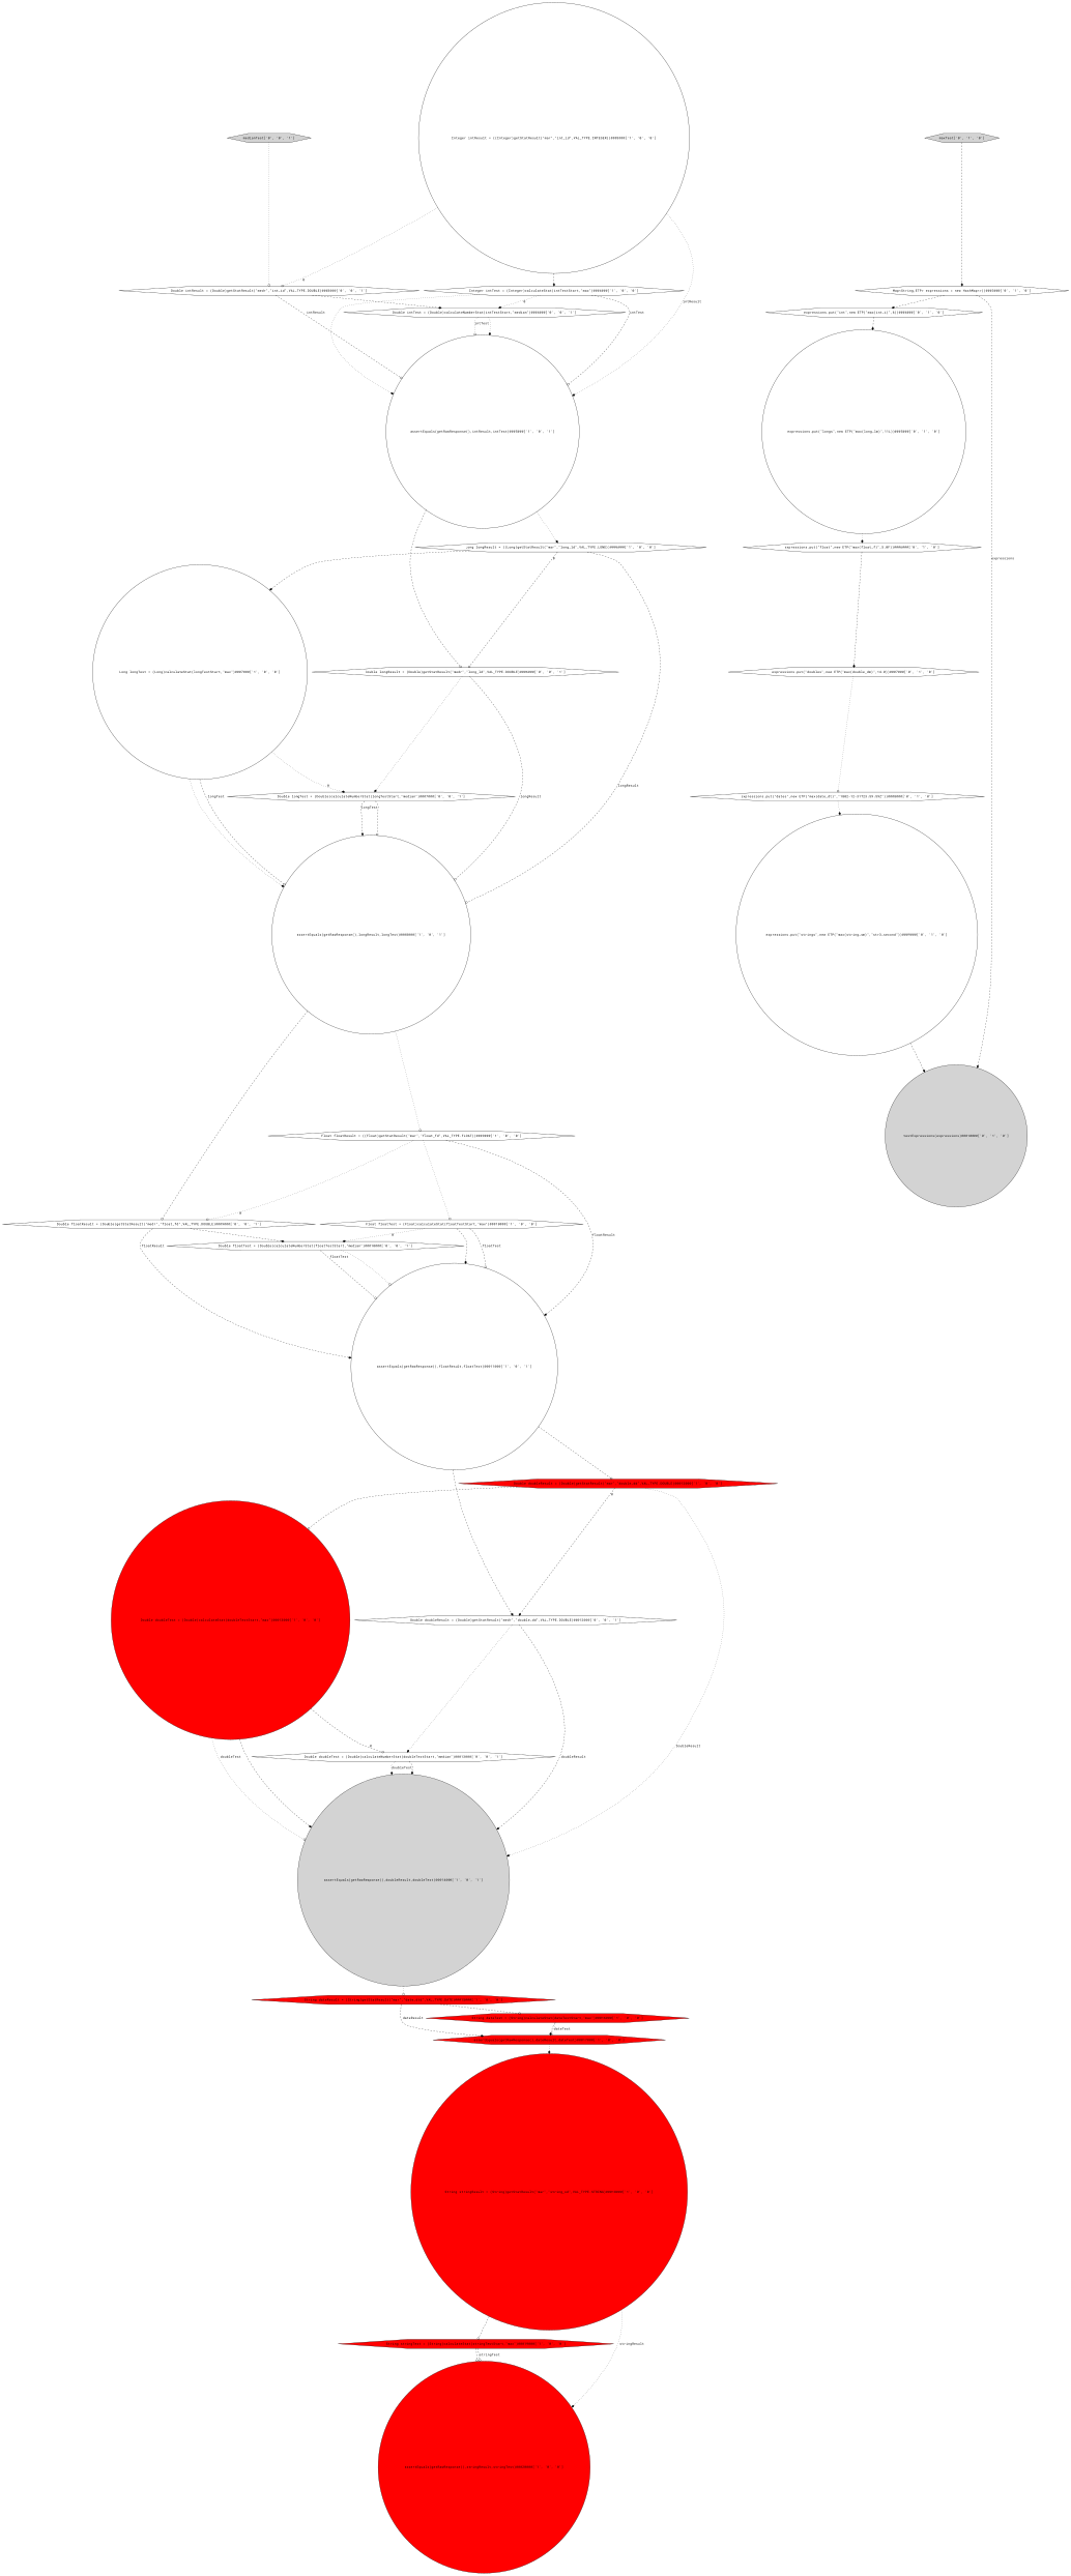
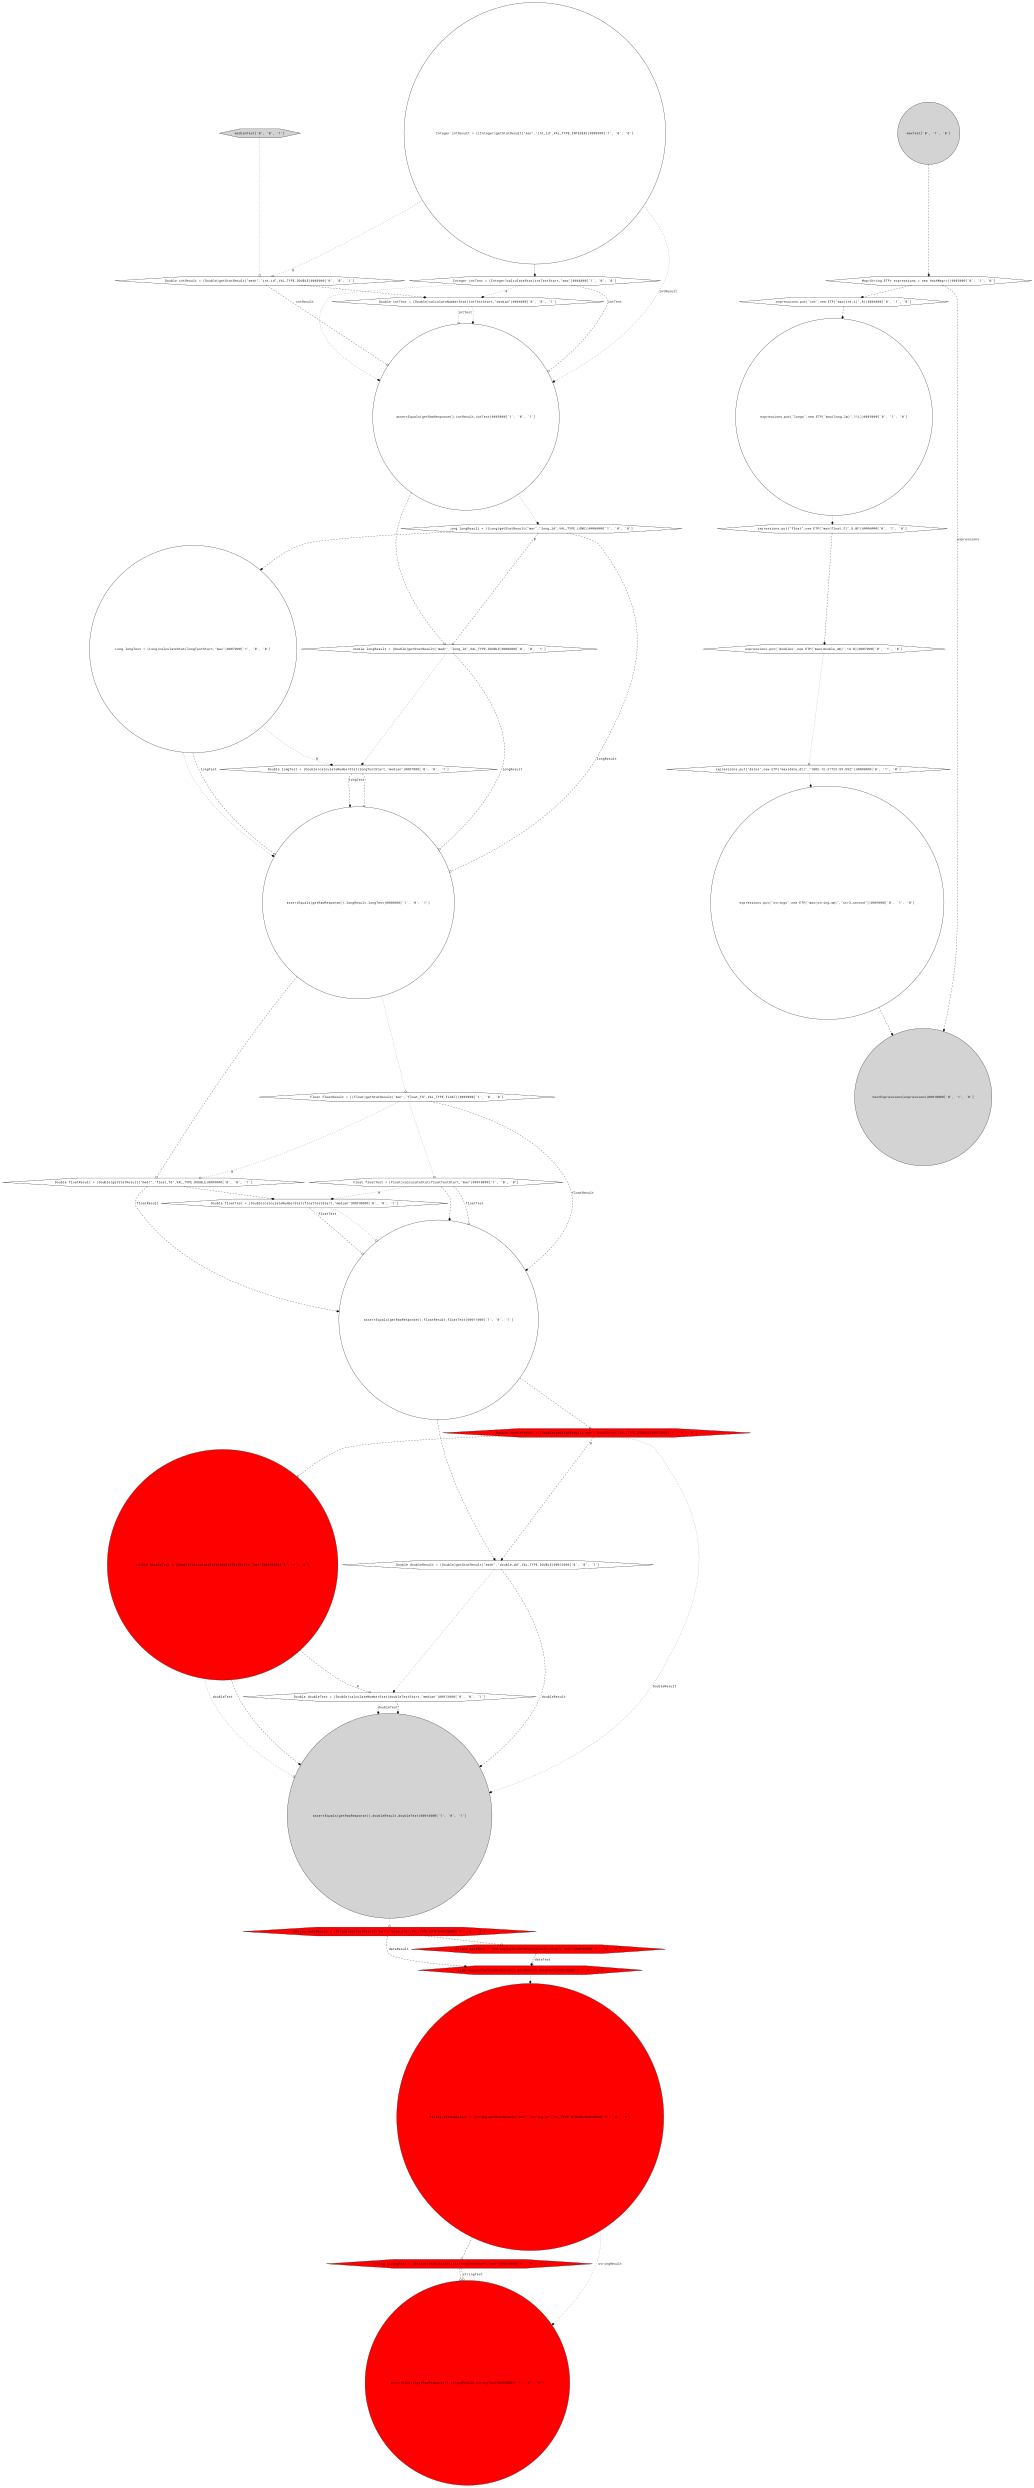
  digraph {
    fontname="Roboto Mono"
    node [fillcolor=white fontname="Roboto Mono" shape=hexagon style=filled]
    edge [arrowhead=diamond fontname="Roboto Mono" style=dashed]
    n1 [label="Integer intResult = ((Integer)getStatResult(\"mar\",\"int_id\",VAL_TYPE.INTEGER))@@@3@@@['1', '0', '0']" shape=circle]
    n2 [label="Integer intTest = (Integer)calculateStat(intTestStart,\"max\")@@@4@@@['1', '0', '0']"]
    n3 [label="Double intResult = (Double)getStatResult(\"medr\",\"int_id\",VAL_TYPE.DOUBLE)@@@3@@@['0', '0', '1']"]
    n4 [label="assertEquals(getRawResponse(),intResult,intTest)@@@5@@@['1', '0', '1']" shape=circle]
    n5 [label="Double intTest = (Double)calculateNumberStat(intTestStart,\"median\")@@@4@@@['0', '0', '1']"]
    n6 [label="Long longResult = ((Long)getStatResult(\"mar\",\"long_ld\",VAL_TYPE.LONG))@@@6@@@['1', '0', '0']"]
    n7 [label="Double longResult = (Double)getStatResult(\"medr\",\"long_ld\",VAL_TYPE.DOUBLE)@@@6@@@['0', '0', '1']"]
    n8 [label="expressions.put(\"float\",new ETP(\"max(float_f)\",5.0F))@@@6@@@['0', '1', '0']"]
    n9 [label="expressions.put(\"doubles\",new ETP(\"max(double_dm)\",14.0))@@@7@@@['0', '1', '0']"]
    n10 [label="expressions.put(\"dates\",new ETP(\"max(date_dt)\",\"1802-12-31T23:59:59Z\"))@@@8@@@['0', '1', '0']"]
    n11 [fillcolor=red label="Double doubleResult = (Double)getStatResult(\"mar\",\"double_dd\",VAL_TYPE.DOUBLE)@@@12@@@['1', '0', '0']"]
    n12 [label="Double doubleResult = (Double)getStatResult(\"medr\",\"double_dd\",VAL_TYPE.DOUBLE)@@@12@@@['0', '0', '1']"]
    n13 [fillcolor=lightgray label="assertEquals(getRawResponse(),doubleResult,doubleTest)@@@14@@@['1', '0', '1']" shape=circle]
    n14 [fillcolor=red label="Double doubleTest = (Double)calculateStat(doubleTestStart,\"max\")@@@13@@@['1', '0', '0']" shape=circle]
    n15 [label="Double doubleTest = (Double)calculateNumberStat(doubleTestStart,\"median\")@@@13@@@['0', '0', '1']"]
    n16 [fillcolor=red label="String dateResult = (String)getStatResult(\"mar\",\"date_dtd\",VAL_TYPE.DATE)@@@15@@@['1', '0', '0']"]
-   n17 [fillcolor=lightgray label="maxTest['0', '1', '0']"]
+   n17 [fillcolor=lightgray label="maxTest['0', '1', '0']" shape=circle]
    n18 [label="Map<String,ETP> expressions = new HashMap<>()@@@3@@@['0', '1', '0']"]
    n19 [label="expressions.put(\"int\",new ETP(\"max(int_i)\",6))@@@4@@@['0', '1', '0']"]
    n20 [fillcolor=lightgray label="testExpressions(expressions)@@@10@@@['0', '1', '0']" shape=circle]
    n21 [label="assertEquals(getRawResponse(),longResult,longTest)@@@8@@@['1', '0', '1']" shape=circle]
    n22 [label="Long longTest = (Long)calculateStat(longTestStart,\"max\")@@@7@@@['1', '0', '0']" shape=circle]
    n23 [label="Double floatResult = (Double)getStatResult(\"medr\",\"float_fd\",VAL_TYPE.DOUBLE)@@@9@@@['0', '0', '1']"]
    n24 [label="Float floatResult = ((Float)getStatResult(\"mar\",\"float_fd\",VAL_TYPE.FLOAT))@@@9@@@['1', '0', '0']"]
    n25 [label="Double longTest = (Double)calculateNumberStat(longTestStart,\"median\")@@@7@@@['0', '0', '1']"]
    n26 [fillcolor=red label="String stringResult = (String)getStatResult(\"mar\",\"string_sd\",VAL_TYPE.STRING)@@@18@@@['1', '0', '0']" shape=circle]
    n27 [fillcolor=red label="String stringTest = (String)calculateStat(stringTestStart,\"max\")@@@19@@@['1', '0', '0']"]
    n28 [fillcolor=red label="assertEquals(getRawResponse(),stringResult,stringTest)@@@20@@@['1', '0', '0']" shape=circle]
    n29 [label="expressions.put(\"longs\",new ETP(\"max(long_lm)\",11L))@@@5@@@['0', '1', '0']" shape=circle]
    n30 [label="expressions.put(\"strings\",new ETP(\"max(string_sm)\",\"str3_second\"))@@@9@@@['0', '1', '0']" shape=circle]
    n31 [label="Double floatTest = (Double)calculateNumberStat(floatTestStart,\"median\")@@@10@@@['0', '0', '1']"]
    n32 [label="assertEquals(getRawResponse(),floatResult,floatTest)@@@11@@@['1', '0', '1']" shape=circle]
    n33 [label="Float floatTest = (Float)calculateStat(floatTestStart,\"max\")@@@10@@@['1', '0', '0']"]
    n34 [fillcolor=red label="assertEquals(getRawResponse(),dateResult,dateTest)@@@17@@@['1', '0', '0']"]
    n35 [fillcolor=red label="String dateTest = (String)calculateStat(dateTestStart,\"max\")@@@16@@@['1', '0', '0']"]
    n36 [fillcolor=lightgray label="medianTest['0', '0', '1']"]
    n1 -> n2
    n1 -> n3 [arrowhead=odot label=0 style=dotted]
    n1 -> n4 [label=intResult style=dotted]
    n2 -> n4 [arrowhead=odot label=intTest]
    n2 -> n4 [style=dotted]
    n2 -> n5 [label=0 style=dotted]
    n3 -> n4 [arrowhead=odot label=intResult]
    n3 -> n5
    n4 -> n6 [style=dotted]
    n4 -> n7 [arrowhead=odot]
    n5 -> n4 [style=dotted]
    n5 -> n4 [arrowhead=odot label=intTest style=dotted]
    n6 -> n7 [arrowhead=odot label=0]
    n6 -> n21 [arrowhead=odot label=longResult]
    n6 -> n22
    n7 -> n21 [arrowhead=odot label=longResult]
    n7 -> n25 [style=dotted]
    n8 -> n9
    n9 -> n10 [arrowhead=odot style=dotted]
    n10 -> n30 [style=dotted]
    n11 -> n12 [label=0]
    n11 -> n13 [label=doubleResult style=dotted]
    n11 -> n14 [arrowhead=odot]
    n12 -> n13 [label=doubleResult]
    n12 -> n15 [style=dotted]
    n13 -> n16 [arrowhead=odot style=dotted]
    n14 -> n13 [arrowhead=odot label=doubleTest style=dotted]
    n14 -> n13
    n14 -> n15 [arrowhead=odot label=0]
    n15 -> n13 [label=doubleTest style=dotted]
    n15 -> n13
    n16 -> n34 [label=dateResult]
    n16 -> n35 [arrowhead=odot]
    n17 -> n18
    n18 -> n19
    n18 -> n20 [label=expressions]
    n19 -> n29
    n21 -> n23 [arrowhead=odot]
    n21 -> n24 [arrowhead=odot style=dotted]
    n22 -> n21 [style=dotted]
    n22 -> n21 [arrowhead=odot label=longTest]
    n22 -> n25 [label=0 style=dotted]
    n23 -> n31
    n23 -> n32 [label=floatResult]
    n24 -> n23 [arrowhead=odot label=0 style=dotted]
    n24 -> n32 [label=floatResult]
    n24 -> n33 [arrowhead=odot style=dotted]
    n25 -> n21 [label=longTest]
    n25 -> n21 [arrowhead=odot]
    n26 -> n27 [arrowhead=odot]
    n26 -> n28 [label=stringResult style=dotted]
    n27 -> n28 [arrowhead=odot]
    n27 -> n28 [arrowhead=odot label=stringTest]
    n29 -> n8 [style=dotted]
    n30 -> n20
    n31 -> n32 [arrowhead=odot style=dotted]
    n31 -> n32 [arrowhead=odot label=floatTest]
    n32 -> n11 [arrowhead=odot]
    n32 -> n12
    n33 -> n31 [label=0 style=dotted]
    n33 -> n32 [arrowhead=odot label=floatTest]
    n33 -> n32
    n34 -> n26 [style=dotted]
    n35 -> n34
    n35 -> n34 [arrowhead=odot label=dateTest style=dotted]
    n36 -> n3 [arrowhead=odot style=dotted]
  }
